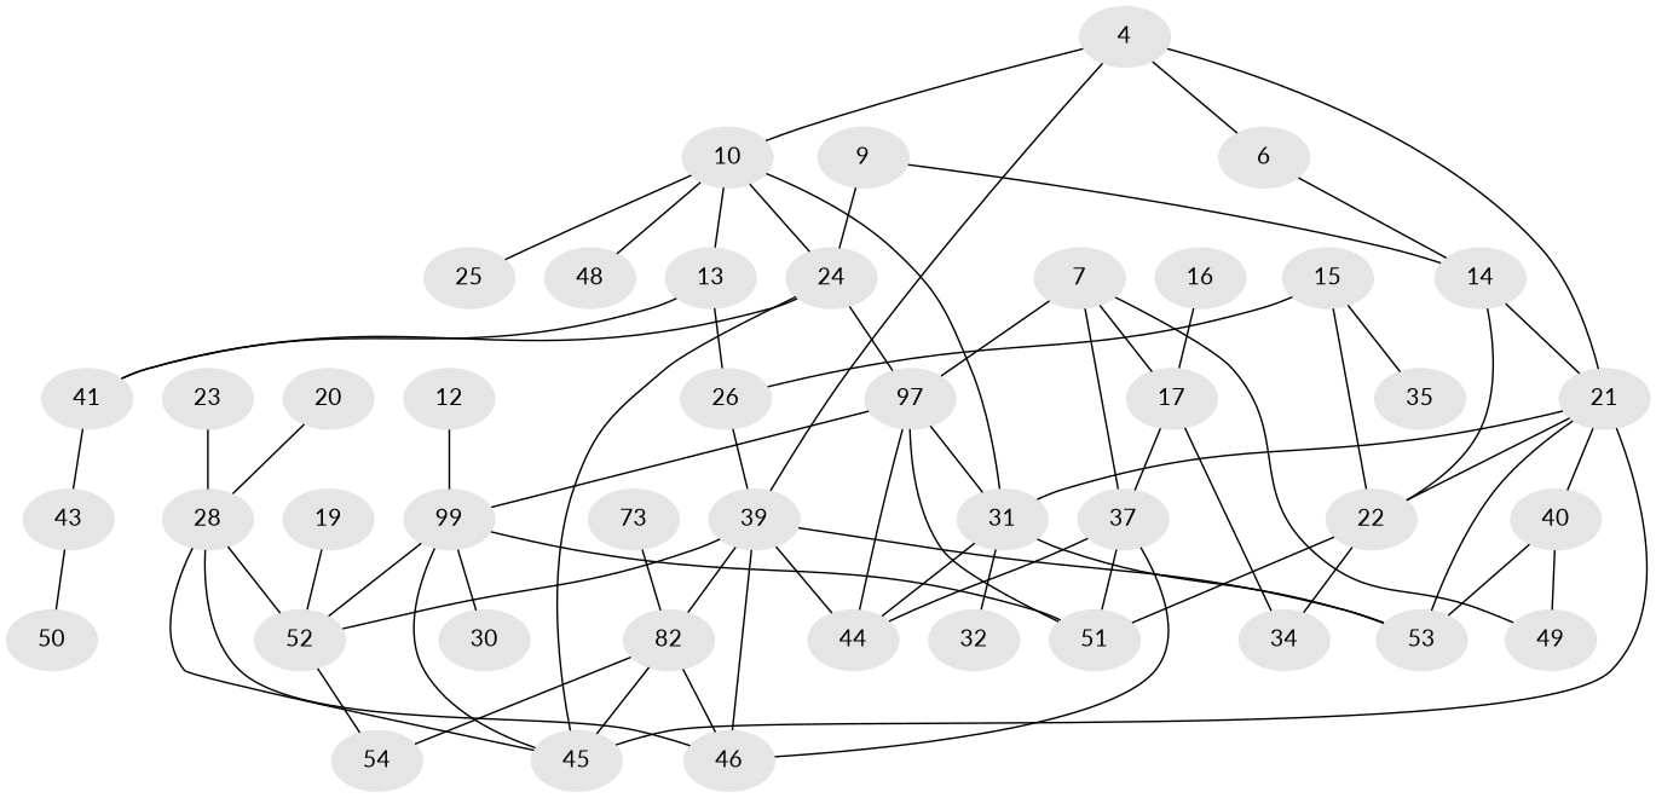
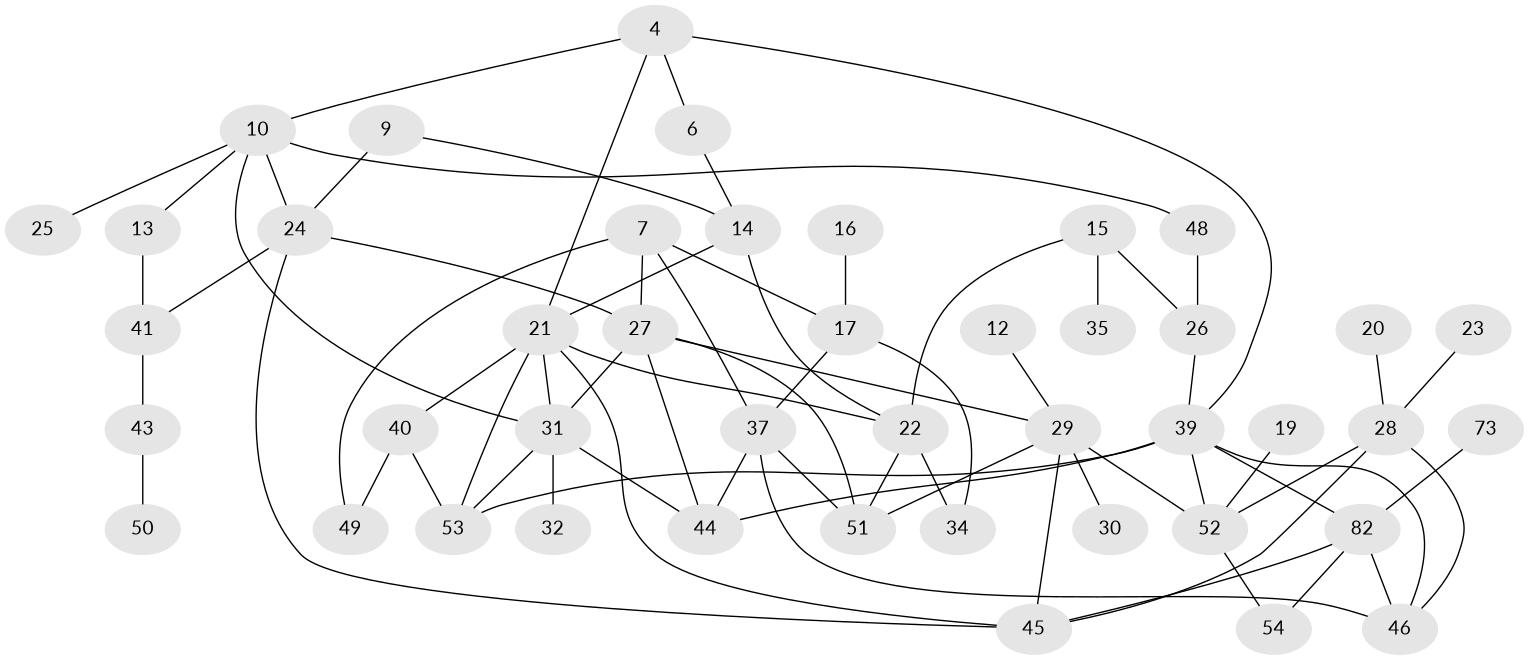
  graph {
    fontname=Lato
    node [color=gray90 fontname=Lato style=filled]
    edge [fontname=Lato weight=1.0]
    4
    6
    10
    21
    39
    14
    24
    13
    25
    31
    48
    22
    40
    45
    53
    52
    44
    46
    n19 [label=82]
    7
    17
-   27 [label=97]
+   27
    37
    49
    34
-   29 [label=99]
+   29
    51
    9
    41
    26
    32
    12
    30
    43
    15
    35
    16
    19
    54
    20
    28
    23
    n43 [label=73]
    50
    4 -- 6
    4 -- 10
    4 -- 21
    4 -- 39
    6 -- 14
    10 -- 24
    10 -- 13
    10 -- 25
    10 -- 31
    10 -- 48
    21 -- 31
    21 -- 22
    21 -- 40
    21 -- 45
    21 -- 53
    39 -- 53
    39 -- 52
    39 -- 44
    39 -- 46
    39 -- n19
    14 -- 21
    14 -- 22
    24 -- 45
    24 -- 27
    24 -- 41
    13 -- 41 [weight=2.0]
-   13 -- 26
+   48 -- 26
    31 -- 53
    31 -- 44
    31 -- 32
    22 -- 34
    22 -- 51
    40 -- 53
    40 -- 49
    52 -- 54
    n19 -- 45
    n19 -- 46
    n19 -- 54
    7 -- 17
    7 -- 27
    7 -- 37 [weight=3.0]
    7 -- 49
    17 -- 37
    17 -- 34
    27 -- 31
    27 -- 44
    27 -- 29
    27 -- 51
    37 -- 44
    37 -- 46
    37 -- 51
    29 -- 45
    29 -- 52
    29 -- 51
    29 -- 30
    9 -- 14
    9 -- 24
    41 -- 43
    26 -- 39
    12 -- 29
    43 -- 50
    15 -- 22
    15 -- 26
    15 -- 35
    16 -- 17
    19 -- 52
    20 -- 28
    28 -- 45
    28 -- 52
    28 -- 46
    23 -- 28
    n43 -- n19
  }
